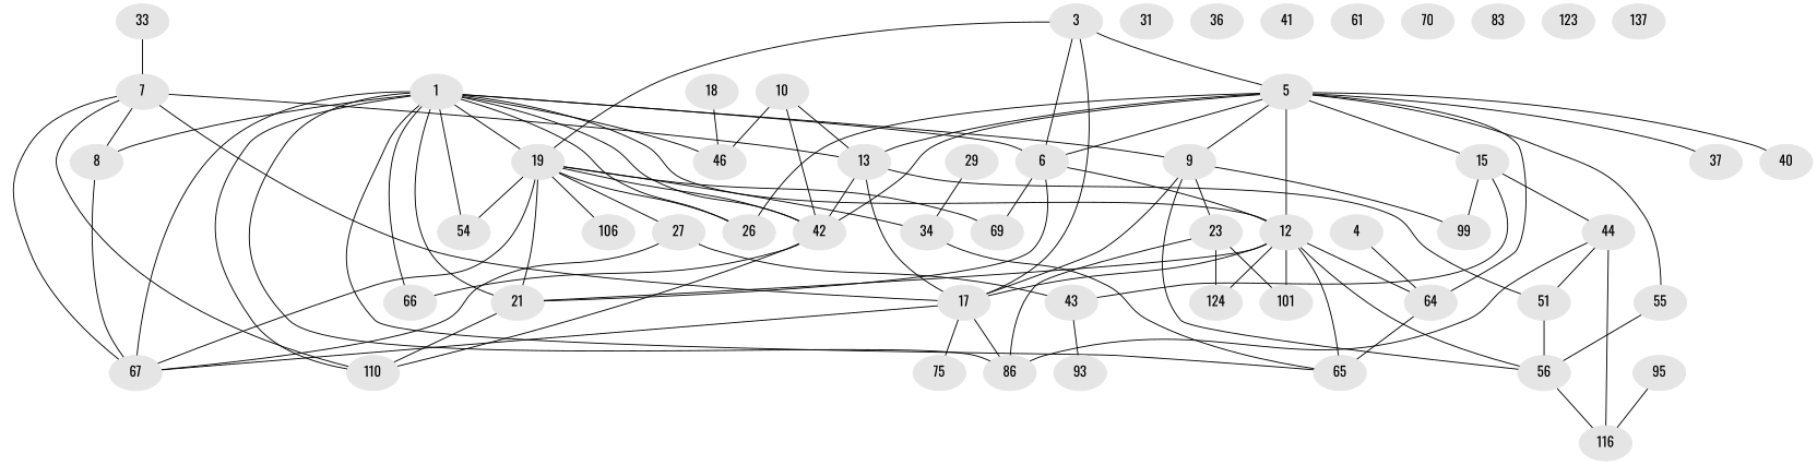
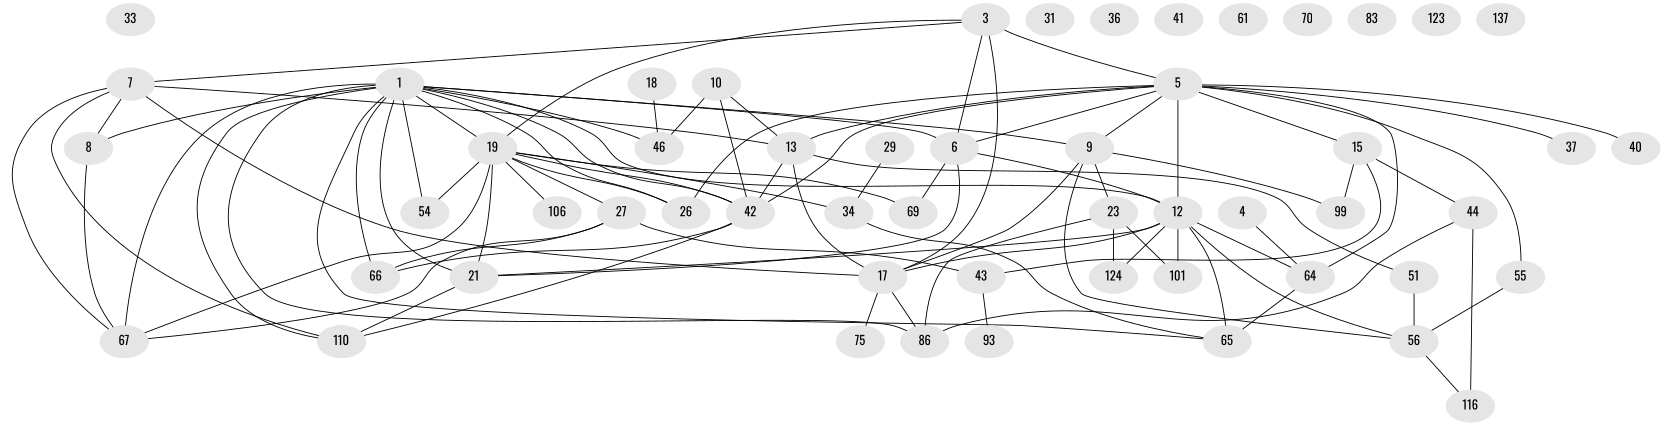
  graph {
    fontname=Oswald
    node [color=gray90 fontname=Oswald style=filled]
    edge [fontname=Oswald]
    1 [super="+39+28+2"]
    6 [super="+11"]
    8 [super="+126+25"]
    9 [super="+78"]
    12 [super="+52+48+32+30+92"]
    19 [super="+24+88"]
    21 [super="+71+139"]
    26 [super="+49+74"]
    42 [super="+122+57+47"]
    46 [super="+68"]
    54 [super="+98"]
    65 [super="+85"]
    66
    67 [super="+105+115"]
    86 [super="+132"]
    110 [super="+113"]
    69
    17 [super="+60+59"]
    23 [super="+77"]
    56 [super="+97"]
    99 [super="+118"]
    64 [super="+80"]
    101
    124
    75 [super="+108"]
    27 [super="+35"]
    34 [super="+96+117"]
    106
    55
    3 [super="+38"]
    5 [super="+76+104+16+50+14"]
    7 [super="+84+120+53"]
    13 [super="+107"]
    15 [super="+90"]
    37
    40
    4
    51 [super="+82"]
    43 [super="+45"]
    44
    116 [super="+136"]
    10 [super="+22"]
    93 [super="+114"]
    18
    29
    31
    33
    36
    41
    61
    70
    83
-   95
    123
    137
    1 -- 6
    1 -- 8
    1 -- 9
    1 -- 12
    1 -- 19
    1 -- 21 [weight=4]
    1 -- 26
    1 -- 42 [weight=2]
    1 -- 46
    1 -- 54 [weight=2]
    1 -- 65
    1 -- 66
    1 -- 67
    1 -- 86
    1 -- 110
    6 -- 12 [weight=2]
    6 -- 21 [weight=2]
    6 -- 69
    8 -- 67
    9 -- 17
    9 -- 23
    9 -- 56
    9 -- 99
    12 -- 21
    12 -- 65 [weight=2]
    12 -- 17 [weight=3]
    12 -- 56
    12 -- 64
    12 -- 101
    12 -- 124
    19 -- 21
    19 -- 26
    19 -- 42 [weight=2]
    19 -- 54
    19 -- 67
    19 -- 69
    19 -- 27
    19 -- 34
    19 -- 106
    21 -- 110
    42 -- 66
    42 -- 110
-   17 -- 67
    17 -- 86
    17 -- 75
    23 -- 86
    23 -- 101
    23 -- 124
    56 -- 116
    64 -- 65
+   27 -- 66
    27 -- 67
    27 -- 43
    34 -- 65
    55 -- 56
    3 -- 6
    3 -- 19
    3 -- 17 [weight=2]
    3 -- 5
-   33 -- 7
+   3 -- 7
    5 -- 6
    5 -- 9
    5 -- 12 [weight=2]
    5 -- 26
    5 -- 42
    5 -- 64
    5 -- 55
    5 -- 13
    5 -- 15
    5 -- 37
    5 -- 40
    7 -- 8
    7 -- 67
    7 -- 110
    7 -- 17
    7 -- 13
    13 -- 42
    13 -- 17
    13 -- 51
    15 -- 99
    15 -- 43
    15 -- 44
    4 -- 64
    51 -- 56
    43 -- 93
    44 -- 86
-   44 -- 51
    44 -- 116
    10 -- 42
    10 -- 46
    10 -- 13
    18 -- 46
    29 -- 34
-   95 -- 116
  }
